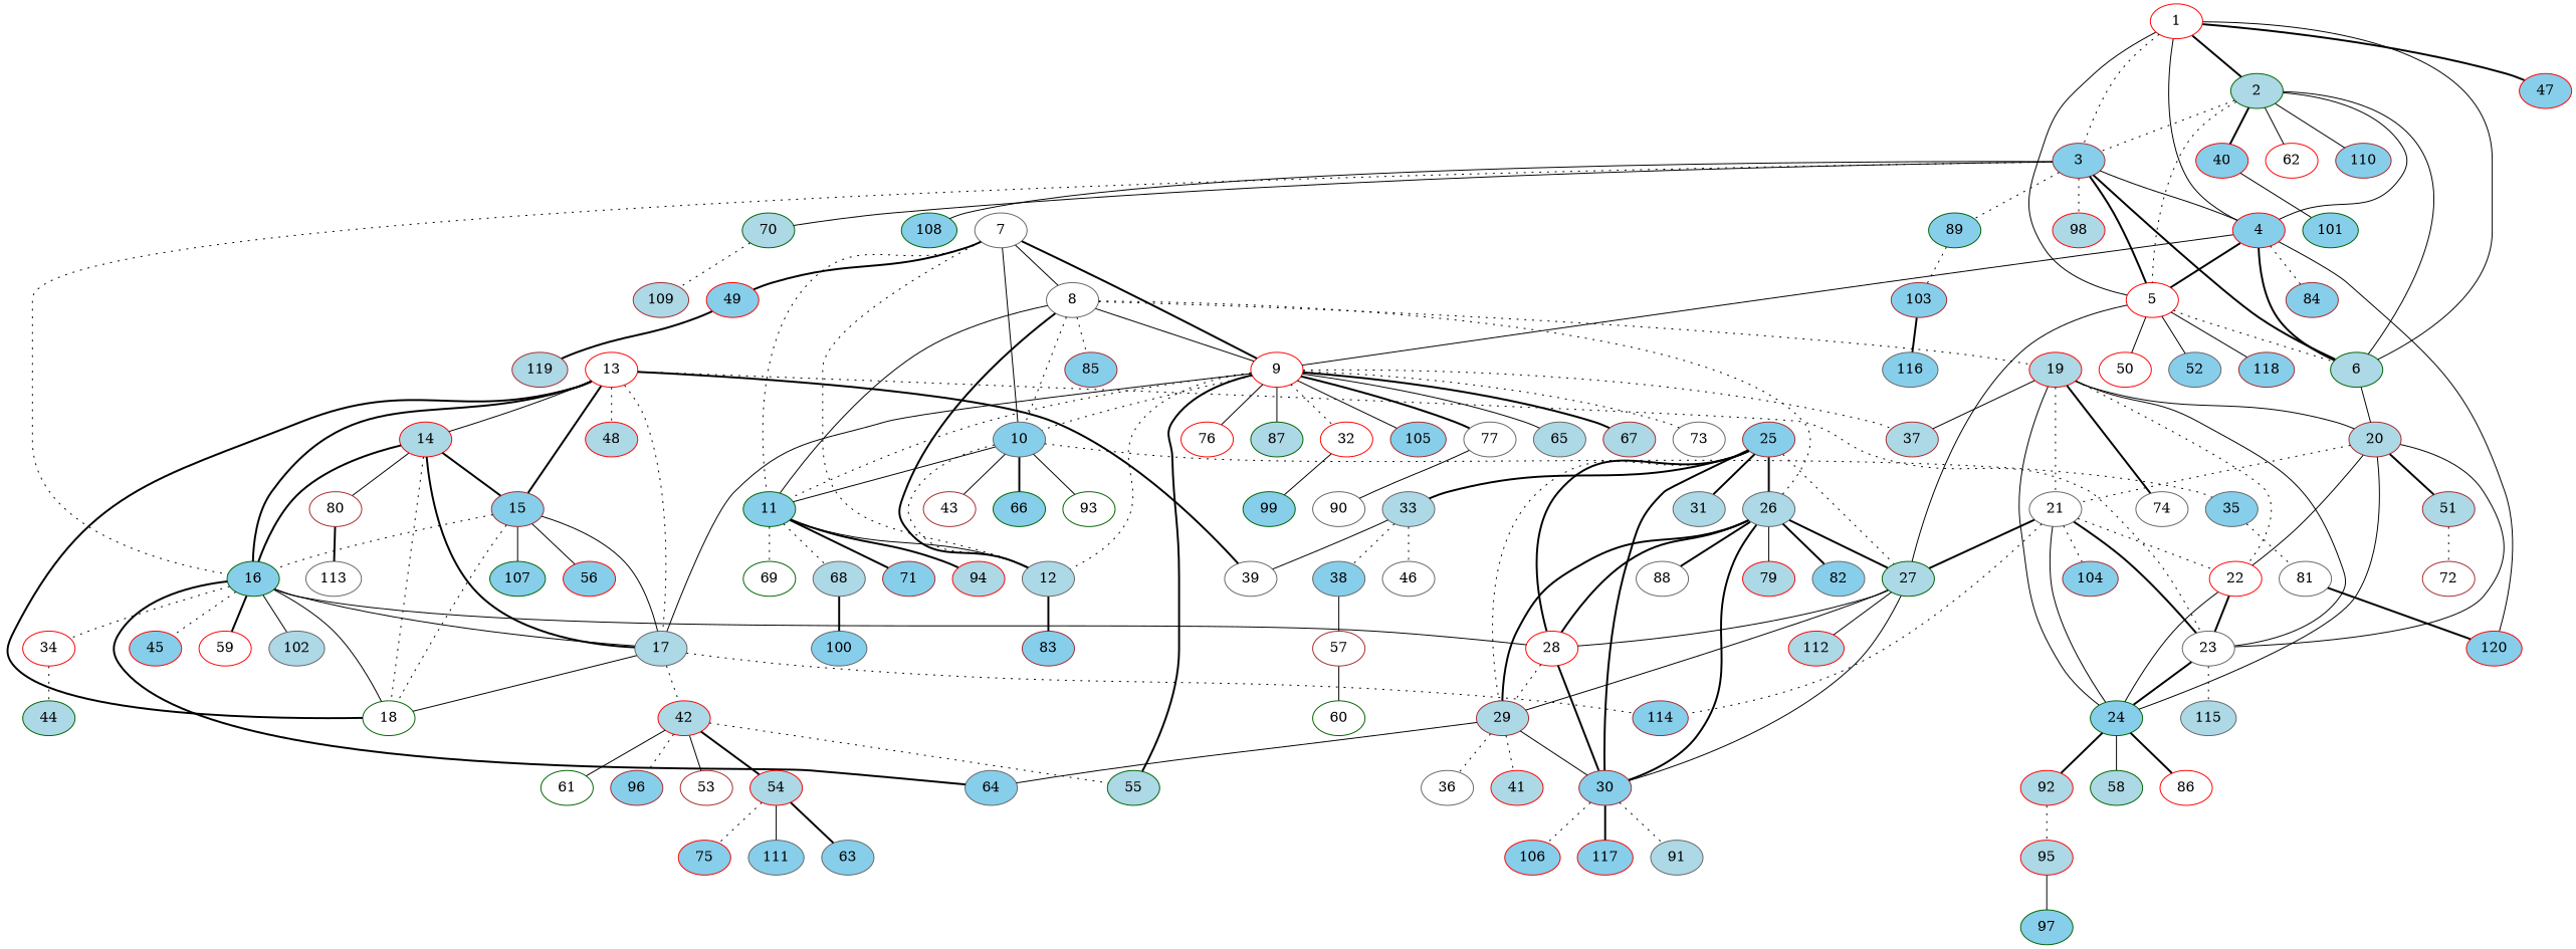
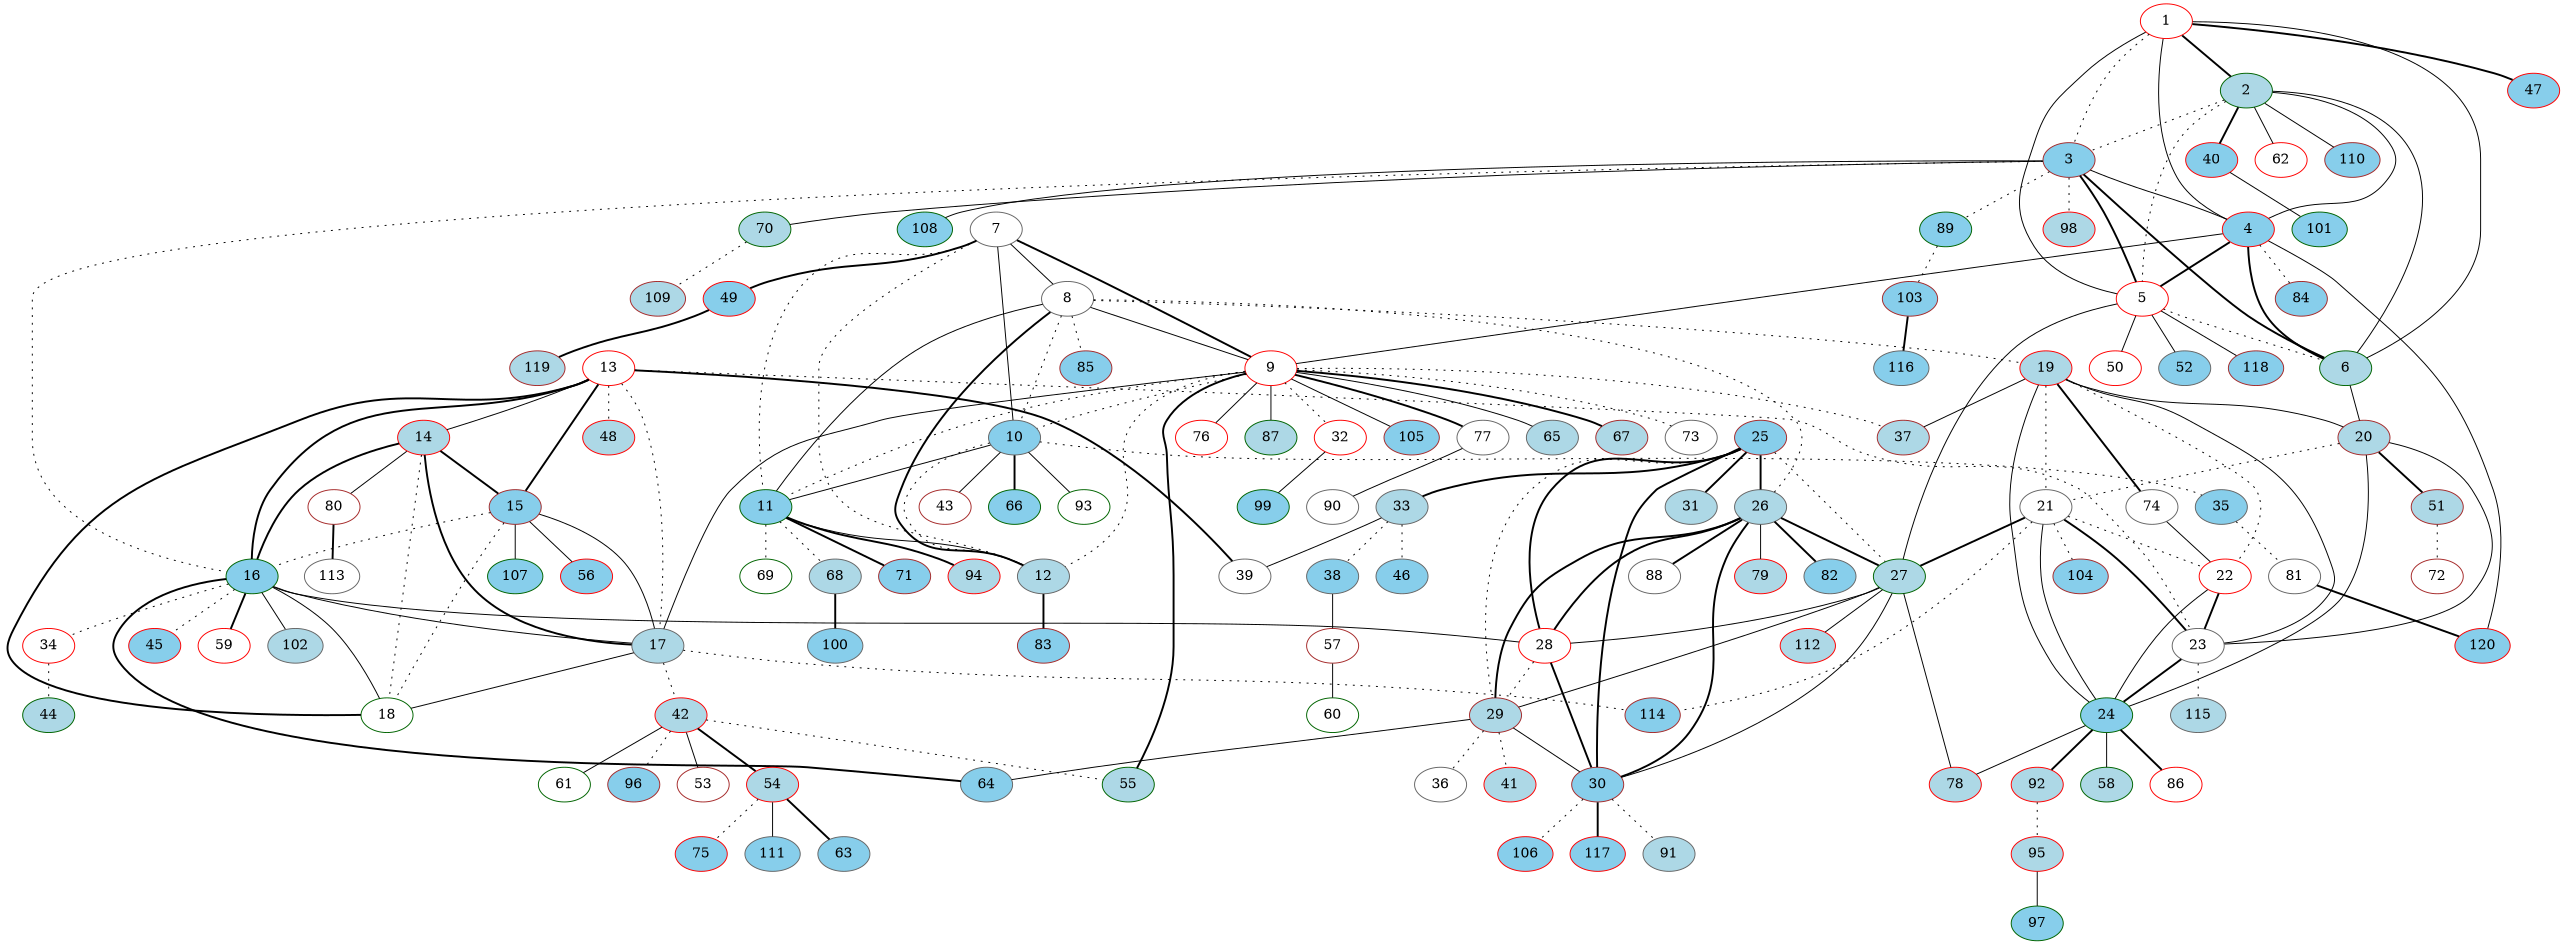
  graph {
    node [color=red fillcolor=skyblue style=filled]
    edge [style=solid]
    1 [fillcolor=white]
    2 [color=darkgreen fillcolor=lightblue]
    3 [color=brown]
    4
    5 [fillcolor=white]
    6 [color=darkgreen fillcolor=lightblue]
    47
    40
    62 [fillcolor=white]
    110 [color=brown]
    16 [color=darkgreen]
    70 [color=darkgreen fillcolor=lightblue]
    89 [color=darkgreen]
    98 [fillcolor=lightblue]
    108 [color=darkgreen]
    9 [fillcolor=white]
    84 [color=brown]
    120
    27 [color=darkgreen fillcolor=lightblue]
    50 [fillcolor=white]
    52 [color=gray40]
    118 [color=brown]
    20 [color=brown fillcolor=lightblue]
    101 [color=darkgreen]
    17 [color=gray40 fillcolor=lightblue]
    18 [color=darkgreen fillcolor=white]
    28 [fillcolor=white]
    34 [fillcolor=white]
    45
    59 [fillcolor=white]
    64 [color=gray40]
    102 [color=gray40 fillcolor=lightblue]
    109 [color=brown fillcolor=lightblue]
    103 [color=brown]
    10 [color=gray40]
    11 [color=darkgreen]
    12 [color=gray40 fillcolor=lightblue]
    32 [fillcolor=white]
    37 [color=brown fillcolor=lightblue]
    55 [color=darkgreen fillcolor=lightblue]
    65 [color=gray40 fillcolor=lightblue]
    67 [color=brown fillcolor=lightblue]
    73 [color=gray40 fillcolor=white]
    76 [fillcolor=white]
    77 [color=gray40 fillcolor=white]
    87 [color=darkgreen fillcolor=lightblue]
    105 [color=brown]
+   78 [fillcolor=lightblue]
    29 [color=brown fillcolor=lightblue]
    30 [color=brown]
    112 [fillcolor=lightblue]
    23 [color=gray40 fillcolor=white]
    21 [color=gray40 fillcolor=white]
    22 [fillcolor=white]
    24 [color=darkgreen]
    51 [color=brown fillcolor=lightblue]
    7 [color=gray40 fillcolor=white]
    8 [color=gray40 fillcolor=white]
    49
    19 [fillcolor=lightblue]
    26 [color=gray40 fillcolor=lightblue]
    85 [color=brown]
    35 [color=gray40]
    43 [color=brown fillcolor=white]
    66 [color=darkgreen]
    93 [color=darkgreen fillcolor=white]
    68 [color=gray40 fillcolor=lightblue]
    69 [color=darkgreen fillcolor=white]
    71 [color=brown]
    94 [fillcolor=lightblue]
    83 [color=brown]
    119 [color=brown fillcolor=lightblue]
    74 [color=gray40 fillcolor=white]
    79 [fillcolor=lightblue]
    82 [color=gray40]
    88 [color=gray40 fillcolor=white]
    42 [fillcolor=lightblue]
    114 [color=brown]
    99 [color=darkgreen]
    90 [color=gray40 fillcolor=white]
    81 [color=gray40 fillcolor=white]
    100 [color=gray40]
    13 [fillcolor=white]
    14 [fillcolor=lightblue]
    15 [color=brown]
    39 [color=gray40 fillcolor=white]
    48 [fillcolor=lightblue]
    80 [color=brown fillcolor=white]
    56
    107 [color=darkgreen]
    115 [color=gray40 fillcolor=lightblue]
    113 [color=gray40 fillcolor=white]
    44 [color=darkgreen fillcolor=lightblue]
    53 [color=brown fillcolor=white]
    54 [fillcolor=lightblue]
    61 [color=darkgreen fillcolor=white]
    96 [color=brown]
    104 [color=brown]
    58 [color=darkgreen fillcolor=lightblue]
    86 [fillcolor=white]
    92 [fillcolor=lightblue]
    72 [color=brown fillcolor=white]
    95 [fillcolor=lightblue]
    25 [color=brown]
    31 [color=gray40 fillcolor=lightblue]
    33 [color=gray40 fillcolor=lightblue]
    36 [color=gray40 fillcolor=white]
    41 [fillcolor=lightblue]
    91 [color=gray40 fillcolor=lightblue]
    106
    117
    38 [color=gray40]
-   46 [color=gray40 fillcolor=white]
+   46 [color=gray40]
    57 [color=brown fillcolor=white]
    60 [color=darkgreen fillcolor=white]
    63 [color=gray40]
    75
    111 [color=gray40]
    116 [color=gray40]
    97 [color=darkgreen]
    1 -- 2 [style=bold]
    1 -- 3 [style=dotted]
    1 -- 4
    1 -- 5
    1 -- 6
    1 -- 47 [style=bold]
    2 -- 3 [style=dotted]
    2 -- 4
    2 -- 5 [style=dotted]
    2 -- 6
    2 -- 40 [style=bold]
    2 -- 62
    2 -- 110
    3 -- 4
    3 -- 5 [style=bold]
    3 -- 6 [style=bold]
    3 -- 16 [style=dotted]
    3 -- 70
    3 -- 89 [style=dotted]
    3 -- 98 [style=dotted]
    3 -- 108
    4 -- 5 [style=bold]
    4 -- 6 [style=bold]
    4 -- 9
    4 -- 84 [style=dotted]
    4 -- 120
    5 -- 6 [style=dotted]
    5 -- 27
    5 -- 50
    5 -- 52
    5 -- 118
    6 -- 20
    40 -- 101
    16 -- 17
    16 -- 18
    16 -- 28
    16 -- 34 [style=dotted]
    16 -- 45 [style=dotted]
    16 -- 59 [style=bold]
    16 -- 64 [style=bold]
    16 -- 102
    70 -- 109 [style=dotted]
    89 -- 103 [style=dotted]
    9 -- 17
    9 -- 10 [style=dotted]
    9 -- 11 [style=dotted]
    9 -- 12 [style=dotted]
    9 -- 32 [style=dotted]
    9 -- 37 [style=dotted]
    9 -- 55 [style=bold]
    9 -- 65
    9 -- 67 [style=bold]
    9 -- 73 [style=dotted]
    9 -- 76
    9 -- 77 [style=bold]
    9 -- 87
    9 -- 105
    27 -- 28
+   27 -- 78
    27 -- 29
    27 -- 30
    27 -- 112
    20 -- 23
    20 -- 21 [style=dotted]
-   20 -- 22
+   74 -- 22
    20 -- 24
    20 -- 51 [style=bold]
    17 -- 18
    17 -- 42 [style=dotted]
    17 -- 114 [style=dotted]
    28 -- 29 [style=dotted]
    28 -- 30 [style=bold]
    34 -- 44 [style=dotted]
    103 -- 116 [style=bold]
    10 -- 11
    10 -- 12 [style=dotted]
    10 -- 35 [style=dotted]
    10 -- 43
    10 -- 66 [style=bold]
    10 -- 93
    11 -- 12
    11 -- 68 [style=dotted]
    11 -- 69 [style=dotted]
    11 -- 71 [style=bold]
    11 -- 94 [style=bold]
    12 -- 83 [style=bold]
    32 -- 99
    77 -- 90
    29 -- 64
    29 -- 30
    29 -- 36 [style=dotted]
    29 -- 41 [style=dotted]
    30 -- 91 [style=dotted]
    30 -- 106 [style=dotted]
    30 -- 117 [style=bold]
    23 -- 24 [style=bold]
    23 -- 115 [style=dotted]
    21 -- 27 [style=bold]
    21 -- 23 [style=bold]
    21 -- 22 [style=dotted]
    21 -- 24
    21 -- 114 [style=dotted]
    21 -- 104 [style=dotted]
    22 -- 23 [style=bold]
    22 -- 24
+   24 -- 78
    24 -- 58
    24 -- 86 [style=bold]
    24 -- 92 [style=bold]
    51 -- 72 [style=dotted]
    7 -- 9 [style=bold]
    7 -- 10
    7 -- 11 [style=dotted]
    7 -- 12 [style=dotted]
    7 -- 8
    7 -- 49 [style=bold]
    8 -- 9
    8 -- 10 [style=dotted]
    8 -- 11
    8 -- 12 [style=bold]
    8 -- 19 [style=dotted]
    8 -- 26 [style=dotted]
    8 -- 85 [style=dotted]
    49 -- 119 [style=bold]
    19 -- 20
    19 -- 37
    19 -- 23
    19 -- 21 [style=dotted]
    19 -- 22 [style=dotted]
    19 -- 24
    19 -- 74 [style=bold]
    26 -- 27 [style=bold]
    26 -- 28 [style=bold]
    26 -- 29 [style=bold]
    26 -- 30 [style=bold]
    26 -- 79
    26 -- 82 [style=bold]
    26 -- 88 [style=bold]
    35 -- 81 [style=dotted]
    68 -- 100 [style=bold]
    42 -- 55 [style=dotted]
    42 -- 53
    42 -- 54 [style=bold]
    42 -- 61
    42 -- 96 [style=dotted]
    81 -- 120 [style=bold]
    13 -- 16 [style=bold]
    13 -- 17 [style=dotted]
    13 -- 18 [style=bold]
    13 -- 23 [style=dotted]
    13 -- 14
    13 -- 15 [style=bold]
    13 -- 39 [style=bold]
    13 -- 48 [style=dotted]
    14 -- 16 [style=bold]
    14 -- 17 [style=bold]
    14 -- 18 [style=dotted]
    14 -- 15 [style=bold]
    14 -- 80
    15 -- 16 [style=dotted]
    15 -- 17
    15 -- 18 [style=dotted]
    15 -- 56
    15 -- 107
    80 -- 113 [style=bold]
    54 -- 63 [style=bold]
    54 -- 75 [style=dotted]
    54 -- 111
    92 -- 95 [style=dotted]
    95 -- 97
    25 -- 27 [style=dotted]
    25 -- 28 [style=bold]
    25 -- 29 [style=dotted]
    25 -- 30 [style=bold]
    25 -- 26 [style=bold]
    25 -- 31 [style=bold]
    25 -- 33 [style=bold]
    33 -- 39
    33 -- 38 [style=dotted]
    33 -- 46 [style=dotted]
    38 -- 57
    57 -- 60
  }
